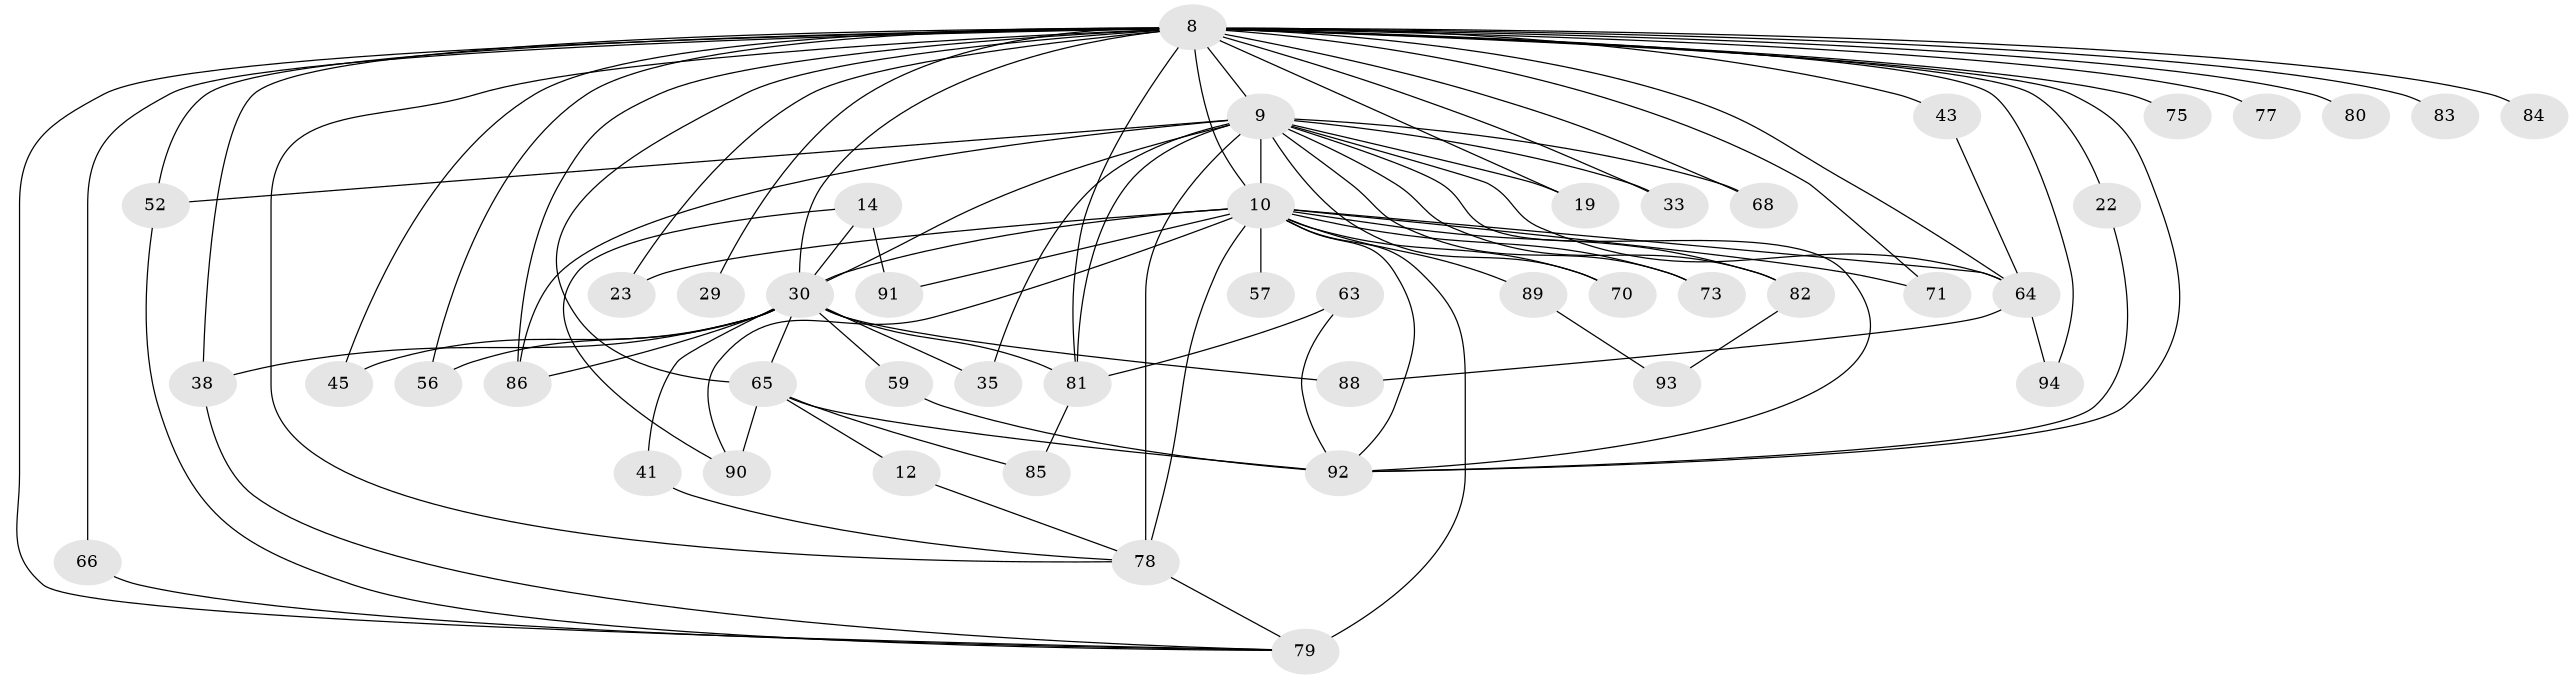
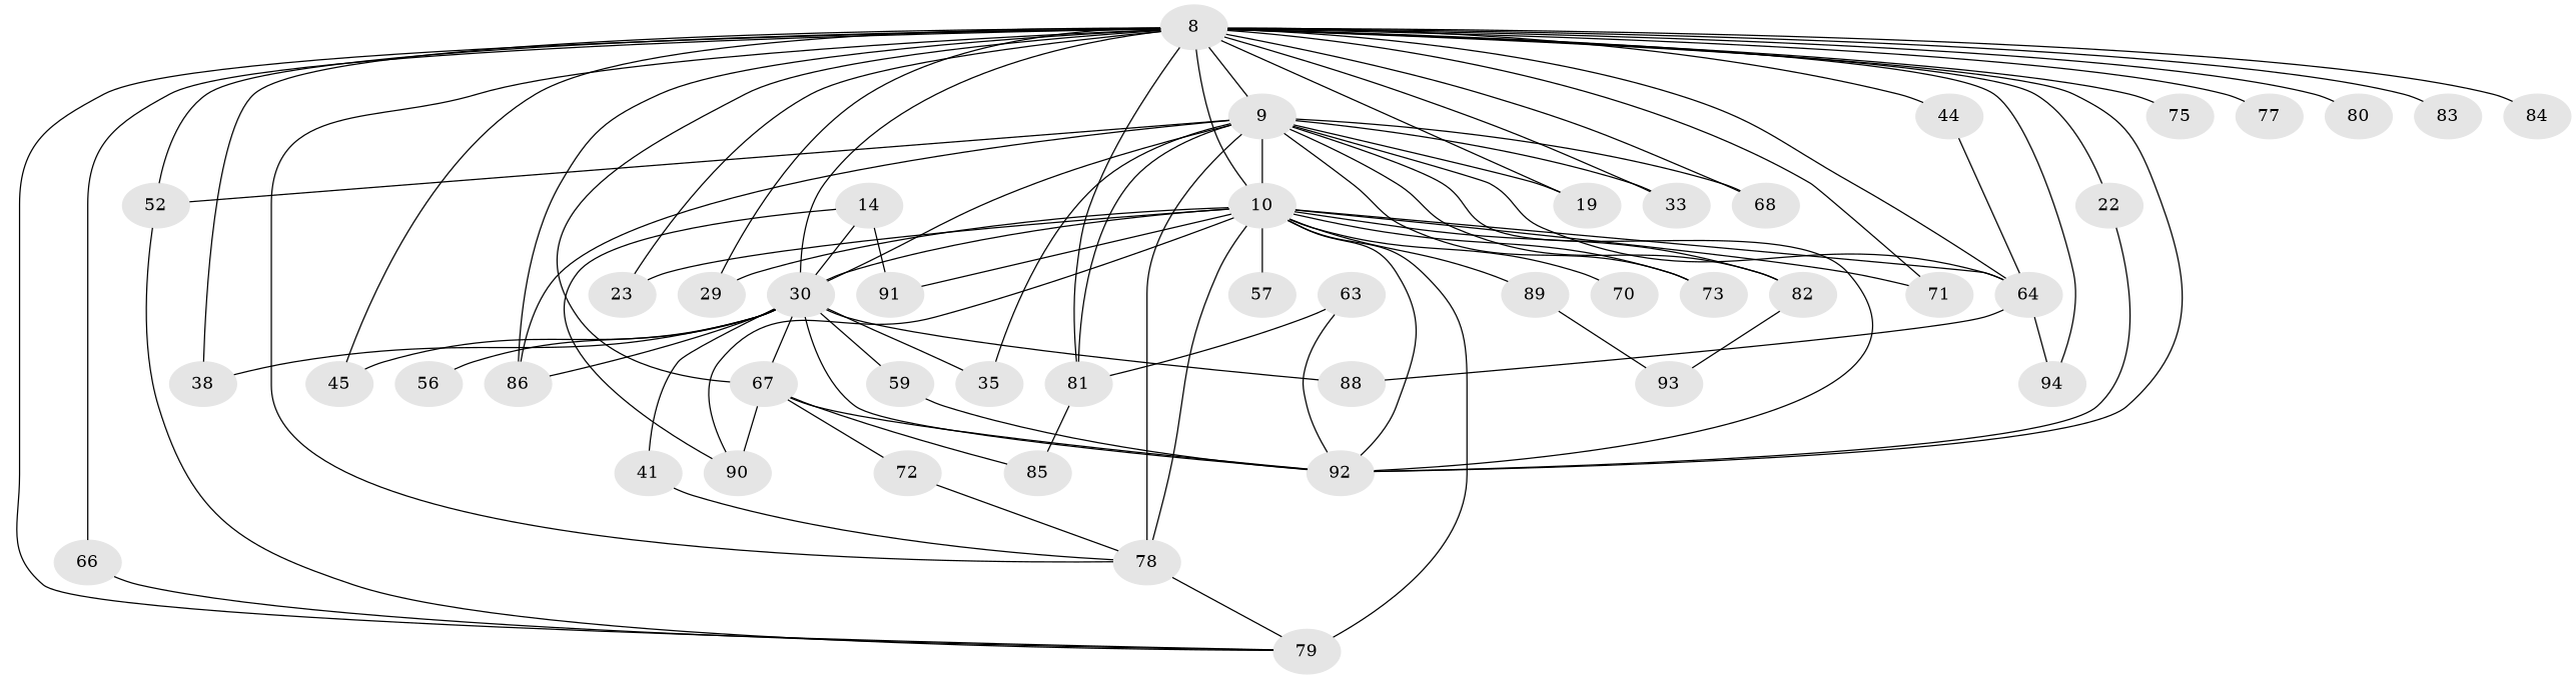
  graph {
    node [color=gray90 style=filled]
    8 [super="+1"]
    9 [super="+6"]
    10 [super="+2+7"]
    19
    22
    23
    29
    30 [super="+5"]
    33 [super="+16"]
    38
-   43 [super="+37"]
+   43 [super="+37" label=44]
    45
    52 [super="+27"]
    56
    64 [super="+50"]
-   65 [super="+46+44"]
+   65 [super="+46+44" label=67]
    66
    68 [super="+21"]
    71
    75
    77
    78 [super="+62+74"]
    79 [super="+13+55"]
    80
    81 [super="+39+69+61"]
    83
    84
    86 [super="+54+67"]
    92 [super="+49+51+40+87"]
    94
    35
    70 [super="+28"]
    73
    82 [super="+76"]
    57
    89
    90 [super="+53"]
    91
    41
    59 [super="+58"]
    88
-   72 [label=12]
+   72
    85
    93
    14
    63
    8 -- 9 [weight=4]
    8 -- 10 [weight=8]
    8 -- 19
    8 -- 22
    8 -- 23
    8 -- 29
    8 -- 30 [weight=4]
    8 -- 33
    8 -- 38
    8 -- 43 [weight=2]
    8 -- 45
    8 -- 52
-   8 -- 56
    8 -- 64
    8 -- 65 [weight=3]
    8 -- 66
    8 -- 68
    8 -- 71
    8 -- 75 [weight=2]
    8 -- 77 [weight=2]
    8 -- 78 [weight=2]
    8 -- 79
    8 -- 80
    8 -- 81 [weight=2]
    8 -- 83 [weight=2]
    8 -- 84 [weight=2]
    8 -- 86
    8 -- 92
    8 -- 94
    9 -- 10 [weight=8]
    9 -- 19
    9 -- 30 [weight=4]
    9 -- 33 [weight=2]
    9 -- 52
    9 -- 64 [weight=2]
    9 -- 68
    9 -- 78 [weight=3]
    9 -- 81 [weight=3]
    9 -- 86 [weight=2]
    9 -- 92 [weight=3]
    9 -- 35
-   9 -- 70 [weight=2]
    9 -- 73
    9 -- 82 [weight=2]
    10 -- 23
+   10 -- 29
    10 -- 30 [weight=9]
    10 -- 64 [weight=3]
    10 -- 71
    10 -- 78
    10 -- 79 [weight=5]
    10 -- 92
    10 -- 70
    10 -- 73
    10 -- 82 [weight=2]
    10 -- 57 [weight=2]
    10 -- 89 [weight=2]
    10 -- 90
    10 -- 91
    22 -- 92
    30 -- 38
    30 -- 45
    30 -- 56
    30 -- 65 [weight=3]
-   30 -- 81
+   30 -- 92
    30 -- 86
    30 -- 35
    30 -- 41
    30 -- 59
    30 -- 88
-   38 -- 79
    43 -- 64
    52 -- 79
    64 -- 94
    64 -- 88
    65 -- 92 [weight=3]
    65 -- 90
    65 -- 72
    65 -- 85
    66 -- 79
    78 -- 79
    81 -- 85
    82 -- 93
    89 -- 93
    41 -- 78
    59 -- 92
    72 -- 78
    14 -- 30 [weight=2]
    14 -- 90
    14 -- 91
    63 -- 81
    63 -- 92
  }
